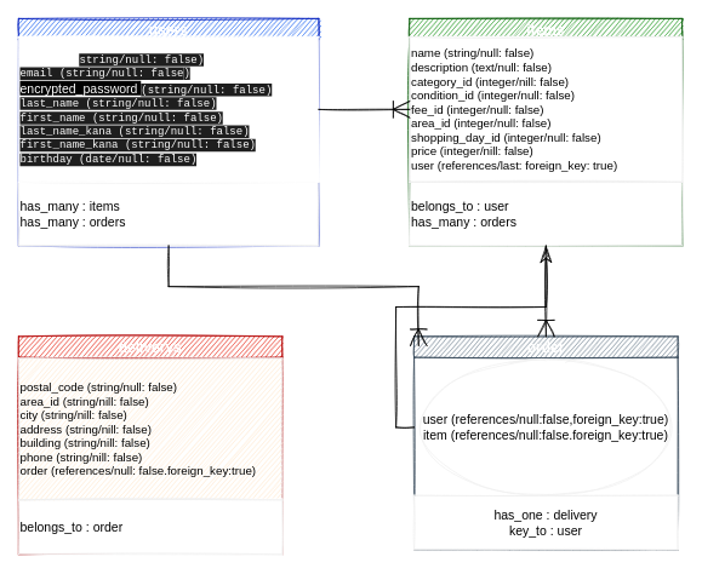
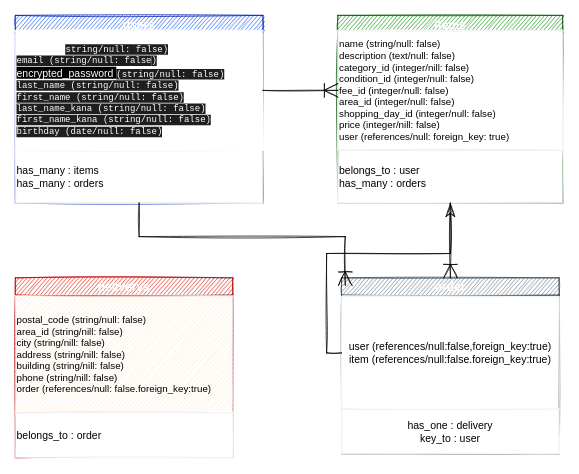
  <mxCell id="0" />
  <mxCell id="1" parent="0" />
  <mxCell id="2" value="users" style="swimlane;sketch=1;verticalAlign=middle;fontStyle=1;fontSize=16;fillColor=#0050ef;strokeColor=#001DBC;fontColor=#ffffff;" vertex="1" parent="1"><mxGeometry width="330" height="250" as="geometry" x="20" y="20" /></mxCell>
  <mxCell id="3" value="&lt;font style=&quot;font-size: 14px;&quot;&gt;has_many : items&lt;br style=&quot;font-size: 14px;&quot;&gt;has_many : orders&lt;br style=&quot;font-size: 14px;&quot;&gt;&lt;/font&gt;" style="rounded=0;whiteSpace=wrap;html=1;sketch=1;fontSize=14;strokeColor=#F0F0F0;align=left;verticalAlign=middle;" vertex="1" parent="2"><mxGeometry y="180" width="330" height="70" as="geometry" /></mxCell>
  <mxCell id="4" value="&lt;font style=&quot;font-size: 12px&quot; color=&quot;#ffffff&quot;&gt;&lt;span style=&quot;font-size: 12px&quot;&gt;nickname&amp;nbsp; &amp;nbsp;(&lt;/span&gt;&lt;span style=&quot;font-size: 12px ; background-color: rgb(30 , 30 , 30) ; font-family: &amp;#34;menlo&amp;#34; , &amp;#34;monaco&amp;#34; , &amp;#34;courier new&amp;#34; , monospace&quot;&gt;string/null: false)&lt;br style=&quot;font-size: 12px&quot;&gt;&lt;/span&gt;&lt;span style=&quot;font-size: 12px ; font-family: &amp;#34;menlo&amp;#34; , &amp;#34;monaco&amp;#34; , &amp;#34;courier new&amp;#34; , monospace ; background-color: rgb(30 , 30 , 30)&quot;&gt;email (string/null: false&lt;/span&gt;&lt;span style=&quot;font-size: 12px ; font-family: &amp;#34;menlo&amp;#34; , &amp;#34;monaco&amp;#34; , &amp;#34;courier new&amp;#34; , monospace ; background-color: rgb(30 , 30 , 30)&quot;&gt;)&lt;/span&gt;&lt;span style=&quot;font-size: 12px ; font-family: &amp;#34;menlo&amp;#34; , &amp;#34;monaco&amp;#34; , &amp;#34;courier new&amp;#34; , monospace ; background-color: rgb(30 , 30 , 30)&quot;&gt;&lt;br style=&quot;font-size: 12px&quot;&gt;&lt;/span&gt;&lt;span style=&quot;font-size: 14px ; background-color: rgb(0 , 0 , 0)&quot;&gt;encrypted_password&amp;nbsp;&lt;/span&gt;&lt;/font&gt;&lt;span style=&quot;background-color: rgb(30 , 30 , 30) ; font-family: &amp;#34;menlo&amp;#34; , &amp;#34;monaco&amp;#34; , &amp;#34;courier new&amp;#34; , monospace ; color: rgb(255 , 255 , 255)&quot;&gt;(string/null: false)&lt;/span&gt;&lt;font style=&quot;font-size: 12px&quot; color=&quot;#ffffff&quot;&gt;&lt;span style=&quot;font-size: 14px ; background-color: rgb(0 , 0 , 0)&quot;&gt;&lt;br&gt;&lt;/span&gt;&lt;div style=&quot;font-size: 12px&quot;&gt;&lt;span style=&quot;font-family: &amp;#34;menlo&amp;#34; , &amp;#34;monaco&amp;#34; , &amp;#34;courier new&amp;#34; , monospace ; font-size: 12px&quot;&gt;&lt;span style=&quot;background-color: rgb(30 , 30 , 30) ; font-size: 12px&quot;&gt;last_name (string/null: false)&lt;/span&gt;&lt;/span&gt;&lt;/div&gt;&lt;div style=&quot;font-size: 12px&quot;&gt;&lt;span style=&quot;font-family: &amp;#34;menlo&amp;#34; , &amp;#34;monaco&amp;#34; , &amp;#34;courier new&amp;#34; , monospace ; font-size: 12px&quot;&gt;&lt;span style=&quot;background-color: rgb(30 , 30 , 30) ; font-size: 12px&quot;&gt;first_name (string/null: false)&lt;/span&gt;&lt;/span&gt;&lt;/div&gt;&lt;div style=&quot;font-size: 12px&quot;&gt;&lt;span style=&quot;font-family: &amp;#34;menlo&amp;#34; , &amp;#34;monaco&amp;#34; , &amp;#34;courier new&amp;#34; , monospace ; font-size: 12px&quot;&gt;&lt;span style=&quot;background-color: rgb(30 , 30 , 30) ; font-size: 12px&quot;&gt;last_name_kana (string/null: false)&lt;/span&gt;&lt;/span&gt;&lt;/div&gt;&lt;/font&gt;&lt;div style=&quot;font-size: 12px&quot;&gt;&lt;font face=&quot;menlo, monaco, courier new, monospace&quot; style=&quot;font-size: 12px&quot; color=&quot;#ffffff&quot;&gt;&lt;span style=&quot;font-size: 12px ; background-color: rgb(30 , 30 , 30)&quot;&gt;first_name_kana (string/null: false)&lt;/span&gt;&lt;/font&gt;&lt;/div&gt;&lt;div style=&quot;font-size: 12px&quot;&gt;&lt;font face=&quot;menlo, monaco, courier new, monospace&quot; style=&quot;font-size: 12px&quot; color=&quot;#ffffff&quot;&gt;&lt;span style=&quot;font-size: 12px ; background-color: rgb(30 , 30 , 30)&quot;&gt;birthday (date/null: false)&lt;/span&gt;&lt;/font&gt;&lt;/div&gt;" style="rounded=0;whiteSpace=wrap;html=1;sketch=1;fontSize=12;verticalAlign=middle;align=left;fontStyle=0;strokeColor=#FFFFFF;" vertex="1" parent="2"><mxGeometry y="20" width="330" height="160" as="geometry" /></mxCell>
  <mxCell id="5" value="items" style="swimlane;sketch=1;fontSize=16;strokeColor=#005700;align=center;verticalAlign=middle;fillColor=#008a00;fontColor=#ffffff;" vertex="1" parent="1"><mxGeometry x="450" width="300" height="250" as="geometry" y="20" /></mxCell>
- <mxCell id="6" value="name (string/null: false)&lt;br style=&quot;font-size: 13px&quot;&gt;description (text/null: false)&lt;br style=&quot;font-size: 13px&quot;&gt;category_id (integer/nill: false)&lt;br style=&quot;font-size: 13px&quot;&gt;condition_id (integer/null: false)&lt;br style=&quot;font-size: 13px&quot;&gt;fee_id (integer/null: false)&lt;br style=&quot;font-size: 13px&quot;&gt;area_id (integer/null: false)&lt;br style=&quot;font-size: 13px&quot;&gt;shopping_day_id (integer/null: false)&lt;br style=&quot;font-size: 13px&quot;&gt;price (integer/nill: false)&lt;br&gt;user (references/last: foreign_key: true)" style="rounded=0;whiteSpace=wrap;html=1;sketch=1;fontSize=13;strokeColor=#F0F0F0;align=left;verticalAlign=middle;" vertex="1" parent="5"><mxGeometry y="20" width="300" height="160" as="geometry" /></mxCell>
+ <mxCell id="6" value="name (string/null: false)&lt;br style=&quot;font-size: 13px&quot;&gt;description (text/null: false)&lt;br style=&quot;font-size: 13px&quot;&gt;category_id (integer/nill: false)&lt;br style=&quot;font-size: 13px&quot;&gt;condition_id (integer/null: false)&lt;br style=&quot;font-size: 13px&quot;&gt;fee_id (integer/null: false)&lt;br style=&quot;font-size: 13px&quot;&gt;area_id (integer/null: false)&lt;br style=&quot;font-size: 13px&quot;&gt;shopping_day_id (integer/null: false)&lt;br style=&quot;font-size: 13px&quot;&gt;price (integer/nill: false)&lt;br&gt;user (references/null: foreign_key: true)" style="rounded=0;whiteSpace=wrap;html=1;sketch=1;fontSize=13;strokeColor=#F0F0F0;align=left;verticalAlign=middle;" vertex="1" parent="5"><mxGeometry y="20" width="300" height="160" as="geometry" /></mxCell>
  <mxCell id="7" value="belongs_to : user&lt;br style=&quot;font-size: 14px;&quot;&gt;has_many : orders" style="rounded=0;whiteSpace=wrap;html=1;sketch=1;fontSize=14;strokeColor=#F0F0F0;align=left;verticalAlign=middle;" vertex="1" parent="5"><mxGeometry y="180" width="300" height="70" as="geometry" /></mxCell>
  <mxCell id="8" value="order" style="swimlane;sketch=1;fontSize=16;strokeColor=#314354;align=center;verticalAlign=middle;fillColor=#647687;fontColor=#ffffff;" vertex="1" parent="1"><mxGeometry x="455" y="370" width="290" height="235" as="geometry" /></mxCell>
- <mxCell id="9" value="user (references/null:false,foreign_key:true)&lt;br style=&quot;font-size: 14px;&quot;&gt;item (references/null:false.foreign_key:true)" style="ellipse;whiteSpace=wrap;html=1;sketch=1;fontSize=14;strokeColor=#F0F0F0;align=center;verticalAlign=middle;" vertex="1" parent="8"><mxGeometry y="25" width="290" height="150" as="geometry" /></mxCell>
+ <mxCell id="9" value="user (references/null:false,foreign_key:true)&lt;br style=&quot;font-size: 14px;&quot;&gt;item (references/null:false.foreign_key:true)" style="whiteSpace=wrap;html=1;sketch=1;fontSize=14;strokeColor=#F0F0F0;align=center;verticalAlign=middle;" vertex="1" parent="8"><mxGeometry y="25" width="290" height="150" as="geometry" /></mxCell>
  <mxCell id="10" value="has_one : delivery&lt;br&gt;key_to : user" style="rounded=0;whiteSpace=wrap;html=1;sketch=1;fontSize=14;strokeColor=#F0F0F0;align=center;verticalAlign=middle;" vertex="1" parent="8"><mxGeometry y="175" width="290" height="60" as="geometry" /></mxCell>
  <mxCell id="11" style="edgeStyle=orthogonalEdgeStyle;rounded=0;sketch=1;orthogonalLoop=1;jettySize=auto;html=1;fontSize=12;endArrow=ERoneToMany;endFill=0;endSize=16;" edge="1" parent="1" source="4" target="6"><mxGeometry relative="1" as="geometry" /></mxCell>
  <mxCell id="12" value="deliverys" style="swimlane;sketch=1;fontSize=16;strokeColor=#B20000;align=center;verticalAlign=middle;fillColor=#e51400;fontColor=#ffffff;" vertex="1" parent="1"><mxGeometry y="370" width="290" height="240" as="geometry" x="20" /></mxCell>
  <mxCell id="13" value="postal_code (string/null: false)&lt;br style=&quot;font-size: 13px&quot;&gt;area_id (string/nill: false)&lt;br style=&quot;font-size: 13px&quot;&gt;city (string/nill: false)&lt;br style=&quot;font-size: 13px&quot;&gt;address (string/nill: false)&lt;br style=&quot;font-size: 13px&quot;&gt;building (string/nill: false)&lt;br style=&quot;font-size: 13px&quot;&gt;phone (string/nill: false)&lt;br&gt;order (references/null: false.foreign_key:true)" style="rounded=0;whiteSpace=wrap;html=1;sketch=1;fontSize=13;strokeColor=#F0F0F0;align=left;verticalAlign=middle;fillColor=#ffe6cc;" vertex="1" parent="12"><mxGeometry y="24" width="290" height="156" as="geometry" /></mxCell>
  <mxCell id="14" value="belongs_to : order" style="rounded=0;whiteSpace=wrap;html=1;sketch=1;fontSize=14;strokeColor=#F0F0F0;align=left;verticalAlign=middle;" vertex="1" parent="12"><mxGeometry y="180" width="290" height="60" as="geometry" /></mxCell>
  <mxCell id="15" style="edgeStyle=orthogonalEdgeStyle;rounded=0;sketch=1;orthogonalLoop=1;jettySize=auto;html=1;exitX=0.5;exitY=1;exitDx=0;exitDy=0;entryX=0.017;entryY=0.043;entryDx=0;entryDy=0;entryPerimeter=0;fontSize=12;endArrow=ERoneToMany;endFill=0;endSize=16;" edge="1" parent="1" source="3" target="8"><mxGeometry relative="1" as="geometry" /></mxCell>
  <mxCell id="16" style="edgeStyle=orthogonalEdgeStyle;rounded=0;sketch=1;orthogonalLoop=1;jettySize=auto;html=1;exitX=0;exitY=0.5;exitDx=0;exitDy=0;fontSize=14;endArrow=classicThin;endFill=1;endSize=16;" edge="1" parent="1" source="9" target="7"><mxGeometry relative="1" as="geometry" /></mxCell>
  <mxCell id="17" style="edgeStyle=orthogonalEdgeStyle;rounded=0;sketch=1;orthogonalLoop=1;jettySize=auto;html=1;fontSize=14;endArrow=ERoneToMany;endFill=0;endSize=16;" edge="1" parent="1" source="7" target="8"><mxGeometry relative="1" as="geometry" /></mxCell>
